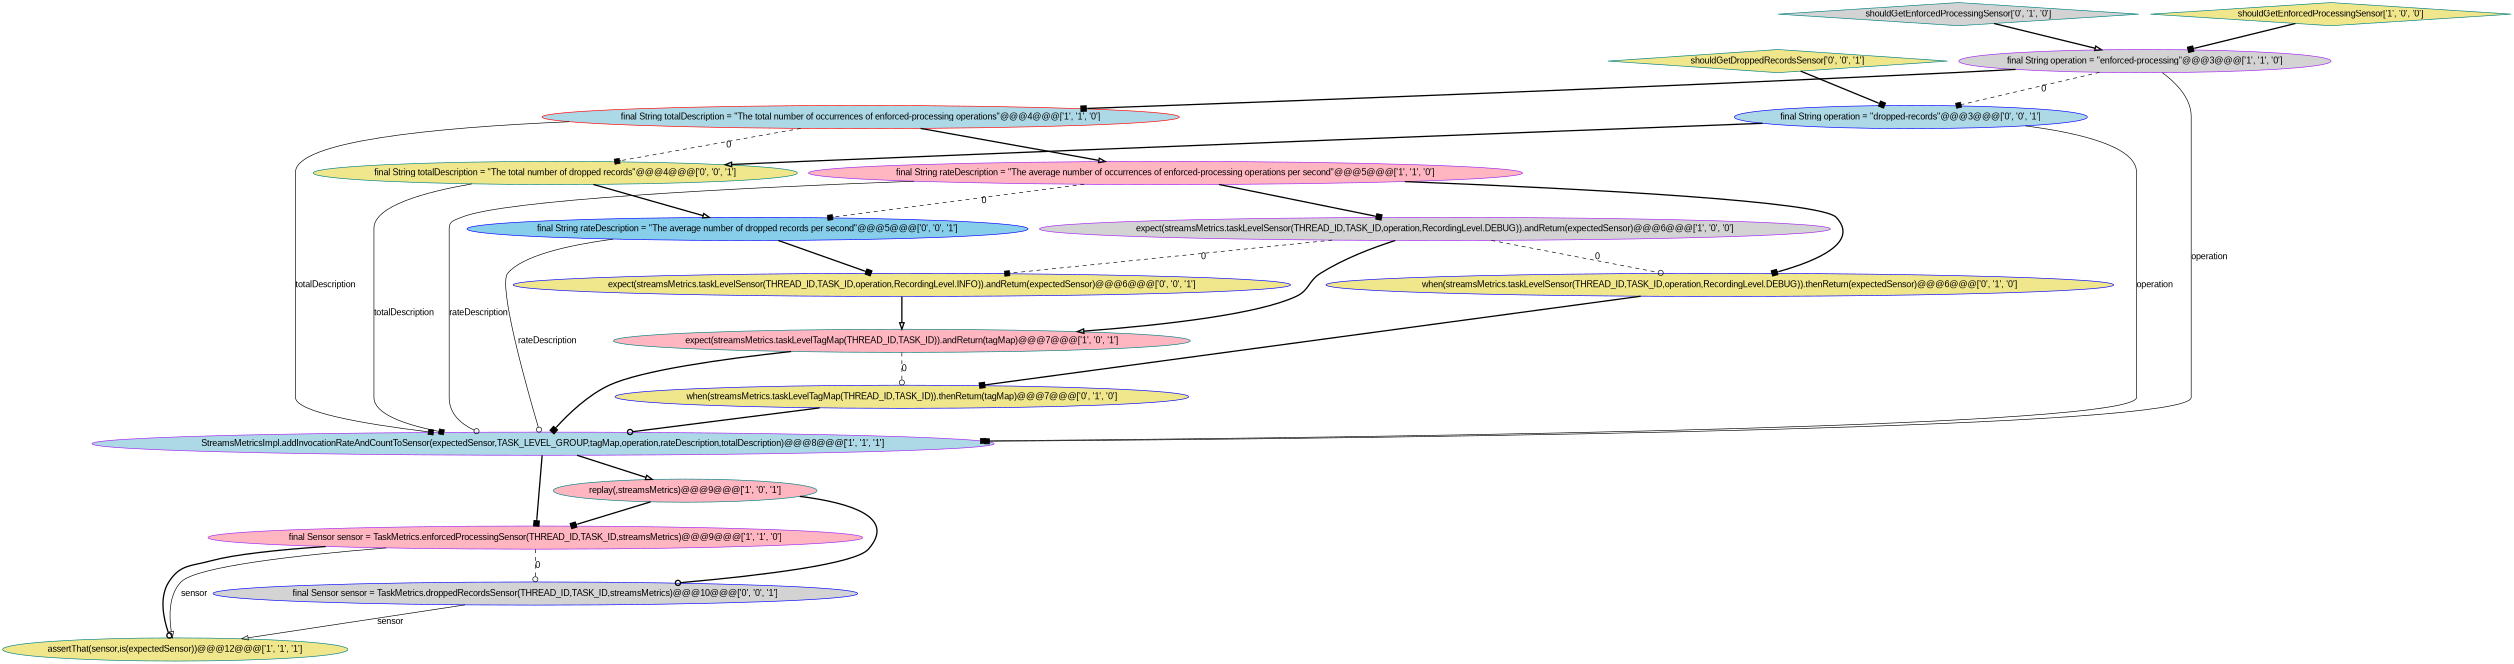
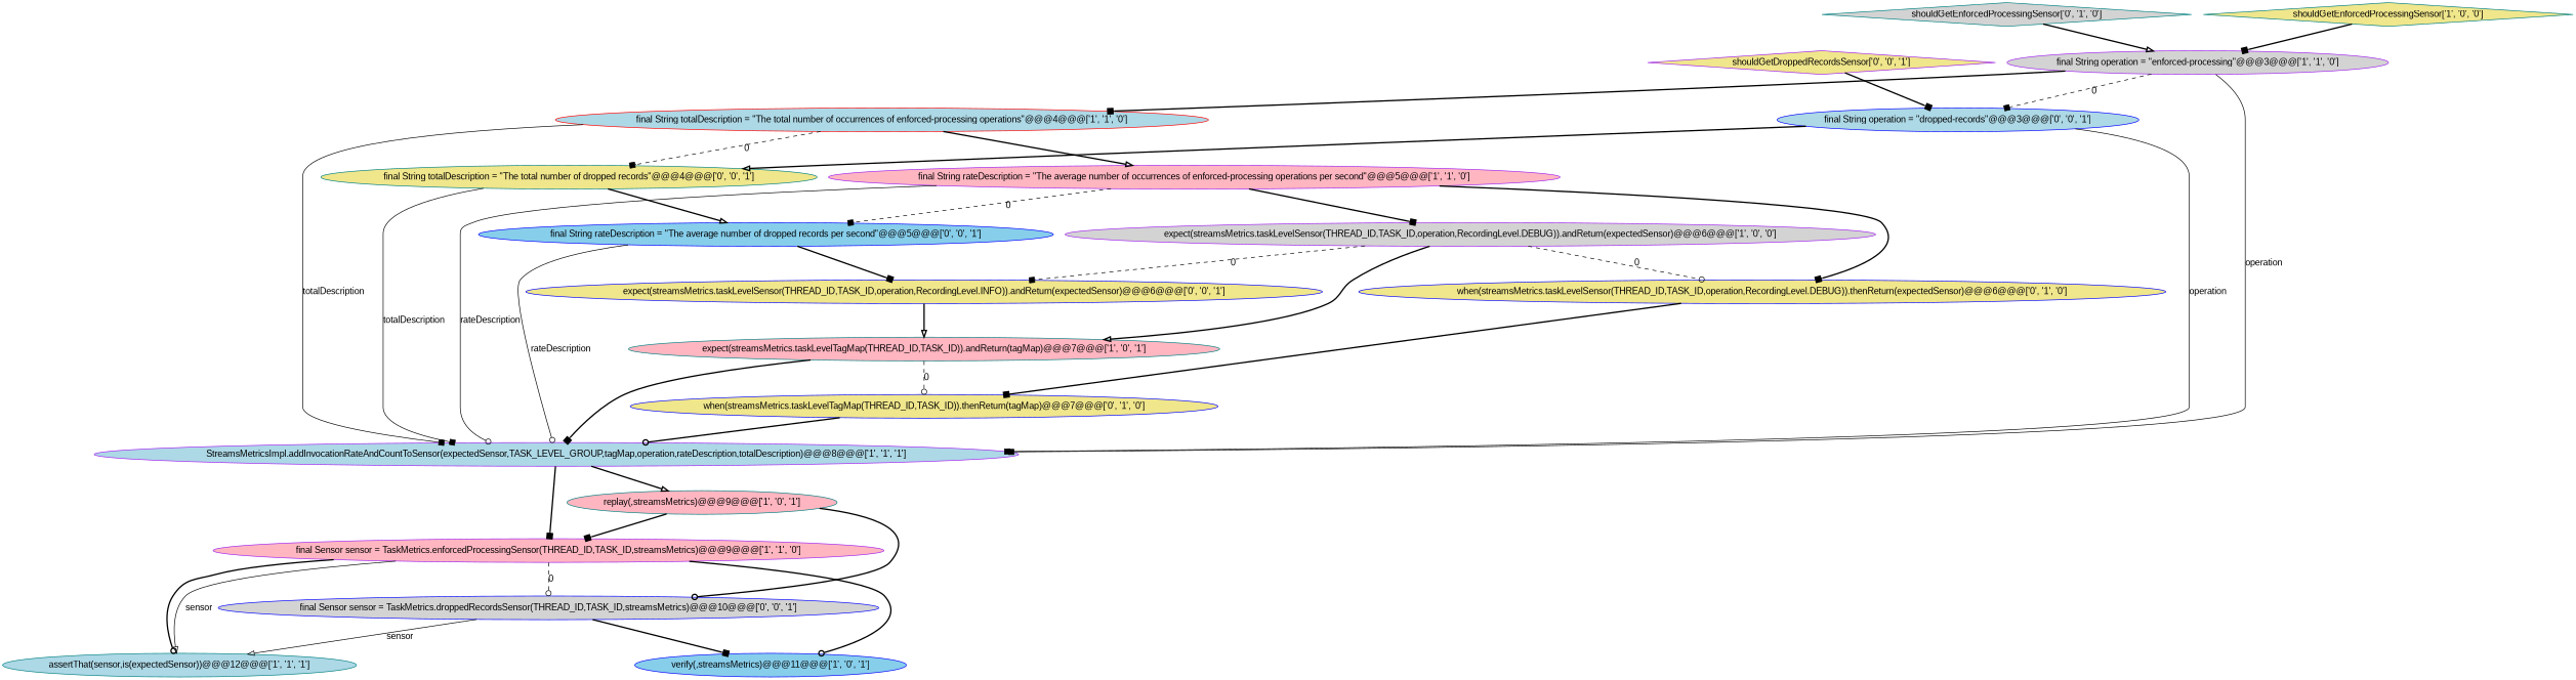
  digraph {
    fontname="Liberation Sans"
    node [color=blue fillcolor=khaki fontname="Liberation Sans" shape=ellipse style=filled]
    edge [arrowhead=box fontname="Liberation Sans" style=bold]
-   n1 [color=teal label="assertThat(sensor,is(expectedSensor))@@@12@@@['1', '1', '1']"]
+   n1 [color=teal fillcolor=lightblue label="assertThat(sensor,is(expectedSensor))@@@12@@@['1', '1', '1']"]
    n2 [color=teal fillcolor=lightgrey label="shouldGetEnforcedProcessingSensor['0', '1', '0']" shape=diamond]
    n3 [color=purple fillcolor=lightgrey label="final String operation = \"enforced-processing\"@@@3@@@['1', '1', '0']"]
    n4 [color=purple fillcolor=lightblue label="StreamsMetricsImpl.addInvocationRateAndCountToSensor(expectedSensor,TASK_LEVEL_GROUP,tagMap,operation,rateDescription,totalDescription)@@@8@@@['1', '1', '1']"]
    n5 [color=red fillcolor=lightblue label="final String totalDescription = \"The total number of occurrences of enforced-processing operations\"@@@4@@@['1', '1', '0']"]
    n6 [fillcolor=lightblue label="final String operation = \"dropped-records\"@@@3@@@['0', '0', '1']"]
    n7 [color=teal label="final String totalDescription = \"The total number of dropped records\"@@@4@@@['0', '0', '1']"]
    n8 [fillcolor=skyblue label="final String rateDescription = \"The average number of dropped records per second\"@@@5@@@['0', '0', '1']"]
    n9 [color=teal fillcolor=lightpink label="replay(,streamsMetrics)@@@9@@@['1', '0', '1']"]
    n10 [color=purple fillcolor=lightpink label="final Sensor sensor = TaskMetrics.enforcedProcessingSensor(THREAD_ID,TASK_ID,streamsMetrics)@@@9@@@['1', '1', '0']"]
    n11 [label="expect(streamsMetrics.taskLevelSensor(THREAD_ID,TASK_ID,operation,RecordingLevel.INFO)).andReturn(expectedSensor)@@@6@@@['0', '0', '1']"]
    n12 [fillcolor=lightgrey label="final Sensor sensor = TaskMetrics.droppedRecordsSensor(THREAD_ID,TASK_ID,streamsMetrics)@@@10@@@['0', '0', '1']"]
+   n13 [fillcolor=skyblue label="verify(,streamsMetrics)@@@11@@@['1', '0', '1']"]
    n14 [color=purple fillcolor=lightpink label="final String rateDescription = \"The average number of occurrences of enforced-processing operations per second\"@@@5@@@['1', '1', '0']"]
    n15 [color=purple fillcolor=lightgrey label="expect(streamsMetrics.taskLevelSensor(THREAD_ID,TASK_ID,operation,RecordingLevel.DEBUG)).andReturn(expectedSensor)@@@6@@@['1', '0', '0']"]
    n16 [label="when(streamsMetrics.taskLevelSensor(THREAD_ID,TASK_ID,operation,RecordingLevel.DEBUG)).thenReturn(expectedSensor)@@@6@@@['0', '1', '0']"]
    n17 [color=teal fillcolor=lightpink label="expect(streamsMetrics.taskLevelTagMap(THREAD_ID,TASK_ID)).andReturn(tagMap)@@@7@@@['1', '0', '1']"]
    n18 [label="when(streamsMetrics.taskLevelTagMap(THREAD_ID,TASK_ID)).thenReturn(tagMap)@@@7@@@['0', '1', '0']"]
    n19 [color=teal label="shouldGetEnforcedProcessingSensor['1', '0', '0']" shape=diamond]
-   n20 [color=teal label="shouldGetDroppedRecordsSensor['0', '0', '1']" shape=diamond]
+   n20 [color=purple label="shouldGetDroppedRecordsSensor['0', '0', '1']" shape=diamond]
    n2 -> n3 [arrowhead=onormal]
    n3 -> n4 [label=operation style=solid]
    n3 -> n5
    n3 -> n6 [label=0 style=dashed]
    n4 -> n9 [arrowhead=onormal]
    n4 -> n10
    n5 -> n4 [label=totalDescription style=solid]
    n5 -> n7 [label=0 style=dashed]
    n5 -> n14 [arrowhead=onormal]
    n6 -> n4 [label=operation style=solid]
    n6 -> n7 [arrowhead=onormal]
    n7 -> n4 [label=totalDescription style=solid]
    n7 -> n8 [arrowhead=onormal]
    n8 -> n4 [arrowhead=odot label=rateDescription style=solid]
    n8 -> n11
    n9 -> n10
    n9 -> n12 [arrowhead=odot]
    n10 -> n1 [arrowhead=onormal label=sensor style=solid]
    n10 -> n1 [arrowhead=odot]
    n10 -> n12 [arrowhead=odot label=0 style=dashed]
+   n10 -> n13 [arrowhead=odot]
    n11 -> n17 [arrowhead=onormal]
    n12 -> n1 [arrowhead=onormal label=sensor style=solid]
+   n12 -> n13
    n14 -> n4 [arrowhead=odot label=rateDescription style=solid]
    n14 -> n8 [label=0 style=dashed]
    n14 -> n15
    n14 -> n16
    n15 -> n11 [label=0 style=dashed]
    n15 -> n16 [arrowhead=odot label=0 style=dashed]
    n15 -> n17 [arrowhead=onormal]
    n16 -> n18
    n17 -> n4
    n17 -> n18 [arrowhead=odot label=0 style=dashed]
    n18 -> n4 [arrowhead=odot]
    n19 -> n3
    n20 -> n6
  }
